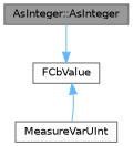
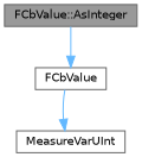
  digraph {
    rankdir=TB
    node [color=grey40 fillcolor=white fontname=Helvetica fontsize=10 shape=box style=filled]
    edge [color=steelblue1 fontname=Helvetica fontsize=10 labelfontname=Helvetica labelfontsize=10 style=solid]
-   n1 [color=gray40 fillcolor=grey60 fontcolor=black height=0.2 label="AsInteger::AsInteger" width=0.4]
+   n1 [color=gray40 fillcolor=grey60 fontcolor=black height=0.2 label="FCbValue::AsInteger" width=0.4]
    n2 [height=0.2 label=FCbValue width=0.4]
    n3 [height=0.2 label=MeasureVarUInt width=0.4]
    n1 -> n2
-   n3 -> n2
+   n2 -> n3
  }
